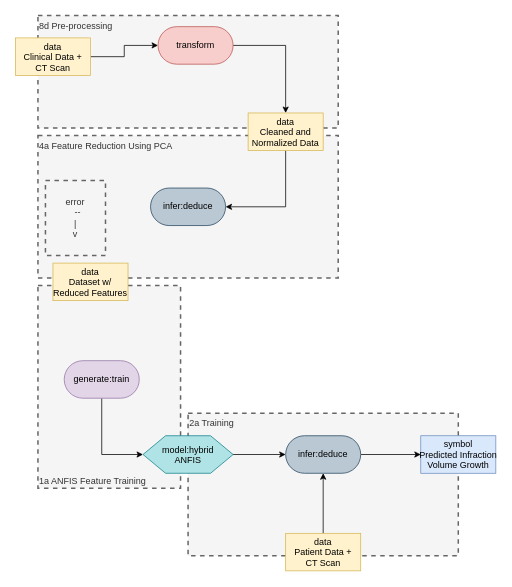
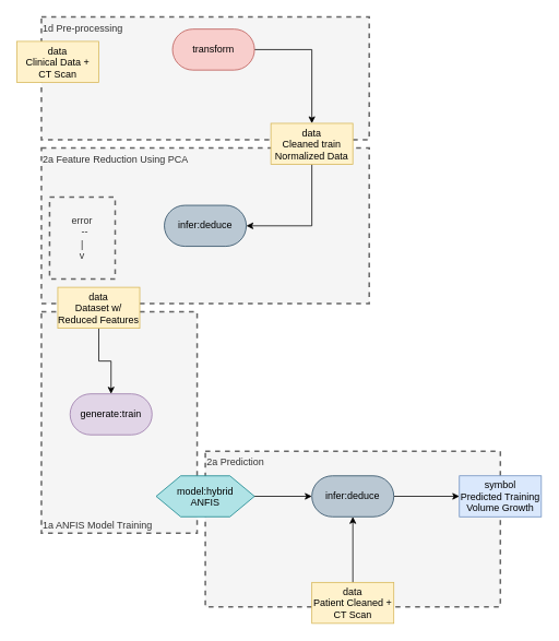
  <mxCell id="0" />
  <mxCell id="1" parent="0" />
- <mxCell id="2" value="2a Training" style="text;html=1;align=left;verticalAlign=top;whiteSpace=wrap;rounded=0;dashed=1;fillColor=#f5f5f5;fontColor=#333333;strokeColor=#666666;strokeWidth=2;" name="text" vertex="1" parent="1"><mxGeometry x="250" y="550" width="360" height="190" as="geometry" /></mxCell>
- <mxCell id="3" value="1a ANFIS Feature Training" style="text;html=1;align=left;verticalAlign=bottom;whiteSpace=wrap;rounded=0;dashed=1;fillColor=#f5f5f5;fontColor=#333333;strokeColor=#666666;strokeWidth=2;" name="text" vertex="1" parent="1"><mxGeometry x="50" y="380" width="190" height="270" as="geometry" /></mxCell>
- <mxCell id="4" value="4a Feature Reduction Using PCA" style="text;html=1;align=left;verticalAlign=top;whiteSpace=wrap;rounded=0;dashed=1;fillColor=#f5f5f5;fontColor=#333333;strokeColor=#666666;strokeWidth=2;" name="text" vertex="1" parent="1"><mxGeometry x="50" y="180" width="400" height="190" as="geometry" /></mxCell>
- <mxCell id="5" value="8d Pre-processing" style="text;html=1;align=left;verticalAlign=top;whiteSpace=wrap;rounded=0;dashed=1;fillColor=#f5f5f5;fontColor=#333333;strokeColor=#666666;strokeWidth=2;" name="text" vertex="1" parent="1"><mxGeometry x="50" y="20" width="400" height="150" as="geometry" /></mxCell>
- <mxCell id="6" style="edgeStyle=orthogonalEdgeStyle;rounded=0;orthogonalLoop=1;jettySize=auto;html=1;exitX=1;exitY=0.5;exitDx=0;exitDy=0;entryX=0;entryY=0.5;entryDx=0;entryDy=0;" edge="1" parent="1" source="7" target="9"><mxGeometry relative="1" as="geometry" /></mxCell>
+ <mxCell id="2" value="2a Prediction" style="text;html=1;align=left;verticalAlign=top;whiteSpace=wrap;rounded=0;dashed=1;fillColor=#f5f5f5;fontColor=#333333;strokeColor=#666666;strokeWidth=2;" name="text" vertex="1" parent="1"><mxGeometry x="250" y="550" width="360" height="190" as="geometry" /></mxCell>
+ <mxCell id="3" value="1a ANFIS Model Training" style="text;html=1;align=left;verticalAlign=bottom;whiteSpace=wrap;rounded=0;dashed=1;fillColor=#f5f5f5;fontColor=#333333;strokeColor=#666666;strokeWidth=2;" name="text" vertex="1" parent="1"><mxGeometry x="50" y="380" width="190" height="270" as="geometry" /></mxCell>
+ <mxCell id="4" value="2a Feature Reduction Using PCA" style="text;html=1;align=left;verticalAlign=top;whiteSpace=wrap;rounded=0;dashed=1;fillColor=#f5f5f5;fontColor=#333333;strokeColor=#666666;strokeWidth=2;" name="text" vertex="1" parent="1"><mxGeometry x="50" y="180" width="400" height="190" as="geometry" /></mxCell>
+ <mxCell id="5" value="1d Pre-processing" style="text;html=1;align=left;verticalAlign=top;whiteSpace=wrap;rounded=0;dashed=1;fillColor=#f5f5f5;fontColor=#333333;strokeColor=#666666;strokeWidth=2;" name="text" vertex="1" parent="1"><mxGeometry x="50" y="20" width="400" height="150" as="geometry" /></mxCell>
  <mxCell id="7" value="data&#10;Clinical Data +&#10;CT Scan" style="rectangle;fillColor=#fff2cc;strokeColor=#d6b656;" name="data" vertex="1" parent="1"><mxGeometry x="20" y="50" width="100" height="50" as="geometry" /></mxCell>
  <mxCell id="8" style="edgeStyle=orthogonalEdgeStyle;rounded=0;orthogonalLoop=1;jettySize=auto;html=1;exitX=1;exitY=0.5;exitDx=0;exitDy=0;entryX=0.5;entryY=0;entryDx=0;entryDy=0;" edge="1" parent="1" source="9" target="11"><mxGeometry relative="1" as="geometry" /></mxCell>
  <mxCell id="9" value="transform" style="rounded=1;whiteSpace=wrap;html=1;arcSize=50;fillColor=#f8cecc;strokeColor=#b85450;" name="transform" vertex="1" parent="1"><mxGeometry x="210" y="35" width="100" height="50" as="geometry" /></mxCell>
  <mxCell id="10" style="edgeStyle=orthogonalEdgeStyle;rounded=0;orthogonalLoop=1;jettySize=auto;html=1;exitX=0.5;exitY=1;exitDx=0;exitDy=0;entryX=1;entryY=0.5;entryDx=0;entryDy=0;" edge="1" parent="1" source="11" target="12"><mxGeometry relative="1" as="geometry" /></mxCell>
- <mxCell id="11" value="data&#10;Cleaned and&#10;Normalized Data" style="rectangle;fillColor=#fff2cc;strokeColor=#d6b656;" name="data" vertex="1" parent="1"><mxGeometry x="330" y="150" width="100" height="50" as="geometry" /></mxCell>
+ <mxCell id="11" value="data&#10;Cleaned train&#10;Normalized Data" style="rectangle;fillColor=#fff2cc;strokeColor=#d6b656;" name="data" vertex="1" parent="1"><mxGeometry x="330" y="150" width="100" height="50" as="geometry" /></mxCell>
  <mxCell id="12" value="infer:deduce" style="rounded=1;whiteSpace=wrap;html=1;arcSize=50;fillColor=#bac8d3;strokeColor=#23445d;" name="infer:deduce" vertex="1" parent="1"><mxGeometry x="200" y="250" width="100" height="50" as="geometry" /></mxCell>
+ <mxCell id="13" style="edgeStyle=orthogonalEdgeStyle;rounded=0;orthogonalLoop=1;jettySize=auto;html=1;exitX=0.5;exitY=1;exitDx=0;exitDy=0;entryX=0.5;entryY=0;entryDx=0;entryDy=0;" edge="1" parent="1" source="14" target="17"><mxGeometry relative="1" as="geometry" /></mxCell>
  <mxCell id="14" value="data&#10;Dataset w/&#10;Reduced Features" style="rectangle;fillColor=#fff2cc;strokeColor=#d6b656;" name="data" vertex="1" parent="1"><mxGeometry x="70" y="350" width="100" height="50" as="geometry" /></mxCell>
  <mxCell id="15" value="&lt;div&gt;error&lt;/div&gt;&lt;div&gt;&amp;nbsp; --&lt;/div&gt;&lt;div&gt;|&lt;/div&gt;&lt;div&gt;v&lt;/div&gt;" style="text;html=1;align=center;verticalAlign=middle;whiteSpace=wrap;rounded=0;dashed=1;fillColor=#f5f5f5;fontColor=#333333;strokeColor=#666666;strokeWidth=2;" name="text" vertex="1" parent="1"><mxGeometry x="60" y="240" width="80" height="100" as="geometry" /></mxCell>
- <mxCell id="16" style="edgeStyle=orthogonalEdgeStyle;rounded=0;orthogonalLoop=1;jettySize=auto;html=1;exitX=0.5;exitY=1;exitDx=0;exitDy=0;entryX=0;entryY=0.5;entryDx=0;entryDy=0;" edge="1" parent="1" source="17" target="19"><mxGeometry relative="1" as="geometry" /></mxCell>
  <mxCell id="17" value="generate:train" style="rounded=1;whiteSpace=wrap;html=1;arcSize=50;fillColor=#e1d5e7;strokeColor=#9673a6;" name="generate:train" vertex="1" parent="1"><mxGeometry x="85" y="480" width="100" height="50" as="geometry" /></mxCell>
  <mxCell id="18" style="edgeStyle=orthogonalEdgeStyle;rounded=0;orthogonalLoop=1;jettySize=auto;html=1;exitX=1;exitY=0.5;exitDx=0;exitDy=0;entryX=0;entryY=0.5;entryDx=0;entryDy=0;" edge="1" parent="1" source="19" target="21"><mxGeometry relative="1" as="geometry" /></mxCell>
  <mxCell id="19" value="model:hybrid&#10;ANFIS" style="shape=hexagon;perimeter=hexagonPerimeter2;fillColor=#b0e3e6;strokeColor=#0e8088;" name="model" vertex="1" parent="1"><mxGeometry x="190" y="580" width="120" height="50" as="geometry" /></mxCell>
  <mxCell id="20" style="edgeStyle=orthogonalEdgeStyle;rounded=0;orthogonalLoop=1;jettySize=auto;html=1;exitX=1;exitY=0.5;exitDx=0;exitDy=0;entryX=0;entryY=0.5;entryDx=0;entryDy=0;" edge="1" parent="1" source="21" target="24"><mxGeometry relative="1" as="geometry" /></mxCell>
  <mxCell id="21" value="infer:deduce" style="rounded=1;whiteSpace=wrap;html=1;arcSize=50;fillColor=#bac8d3;strokeColor=#23445d;" name="infer:deduce" vertex="1" parent="1"><mxGeometry x="380" y="580" width="100" height="50" as="geometry" /></mxCell>
  <mxCell id="22" style="edgeStyle=orthogonalEdgeStyle;rounded=0;orthogonalLoop=1;jettySize=auto;html=1;" edge="1" parent="1" source="23" target="21"><mxGeometry relative="1" as="geometry" /></mxCell>
- <mxCell id="23" value="data&#10;Patient Data +&#10;CT Scan" style="rectangle;fillColor=#fff2cc;strokeColor=#d6b656;" name="data" vertex="1" parent="1"><mxGeometry x="380" y="710" width="100" height="50" as="geometry" /></mxCell>
- <mxCell id="24" value="symbol&#10;Predicted Infraction&#10;Volume Growth" style="rectangle;fillColor=#dae8fc;strokeColor=#6c8ebf;" name="symbol" vertex="1" parent="1"><mxGeometry x="560" y="580" width="100" height="50" as="geometry" /></mxCell>
+ <mxCell id="23" value="data&#10;Patient Cleaned +&#10;CT Scan" style="rectangle;fillColor=#fff2cc;strokeColor=#d6b656;" name="data" vertex="1" parent="1"><mxGeometry x="380" y="710" width="100" height="50" as="geometry" /></mxCell>
+ <mxCell id="24" value="symbol&#10;Predicted Training&#10;Volume Growth" style="rectangle;fillColor=#dae8fc;strokeColor=#6c8ebf;" name="symbol" vertex="1" parent="1"><mxGeometry x="560" y="580" width="100" height="50" as="geometry" /></mxCell>
